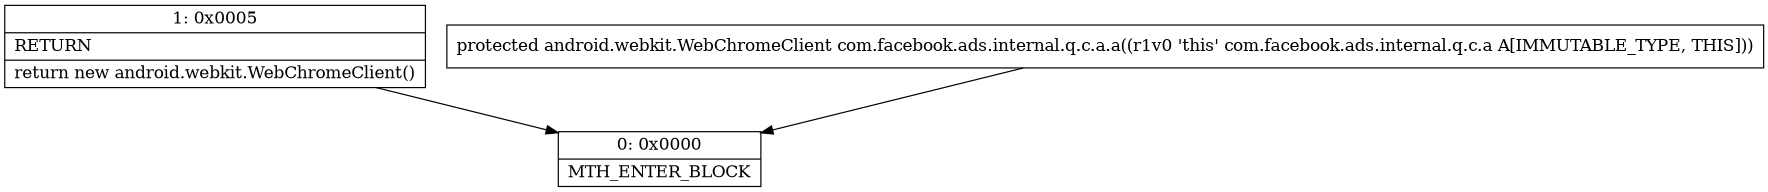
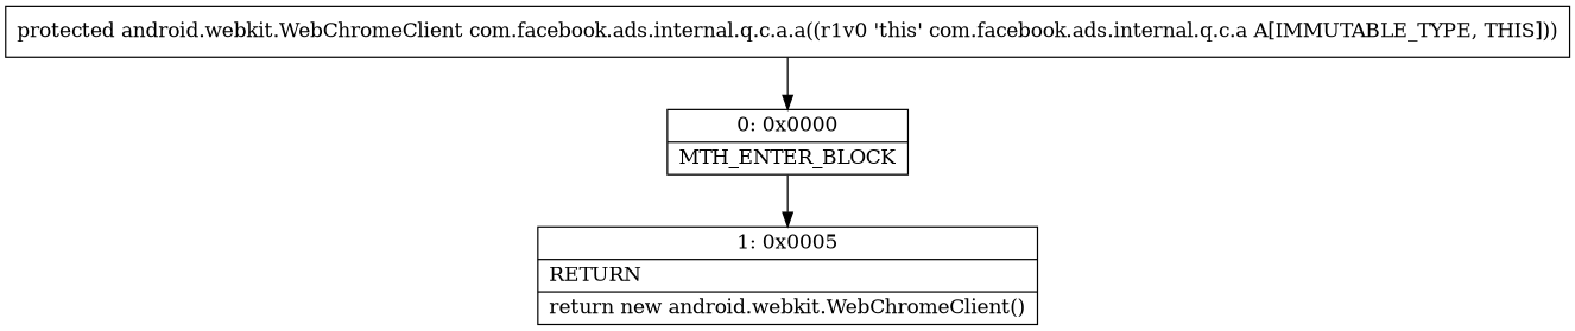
  digraph {
    node [shape=record]
    n1 [label="{0\:\ 0x0000|MTH_ENTER_BLOCK\l}"]
    n2 [label="{1\:\ 0x0005|RETURN\l|return new android.webkit.WebChromeClient()\l}"]
    n3 [label="{protected android.webkit.WebChromeClient com.facebook.ads.internal.q.c.a.a((r1v0 'this' com.facebook.ads.internal.q.c.a A[IMMUTABLE_TYPE, THIS])) }"]
-   n2 -> n1
+   n1 -> n2
    n3 -> n1
  }
